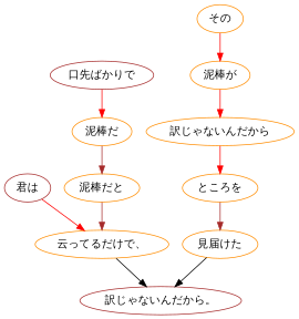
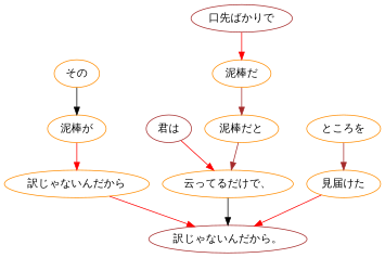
  digraph {
    fontname="DejaVu Sans"
    node [color=darkorange fontname="DejaVu Sans"]
    edge [color=red fontname="DejaVu Sans"]
    n1 [color=brown label="君は"]
    n2 [label="云ってるだけで、"]
    n3 [color=brown label="訳じゃないんだから。"]
    n4 [color=brown label="口先ばかりで"]
    n5 [label="泥棒だ"]
    n6 [label="泥棒だと"]
    n7 [label="その"]
    n8 [label="泥棒が"]
    n9 [label="訳じゃないんだから"]
    n10 [label="ところを"]
    n11 [label="見届けた"]
    n1 -> n2
    n2 -> n3 [color=black]
    n4 -> n5
    n5 -> n6 [color=brown]
    n6 -> n2 [color=brown]
-   n7 -> n8
+   n7 -> n8 [color=black]
    n8 -> n9
-   n9 -> n10
+   n9 -> n3
    n10 -> n11 [color=brown]
-   n11 -> n3 [color=black]
+   n11 -> n3
  }
